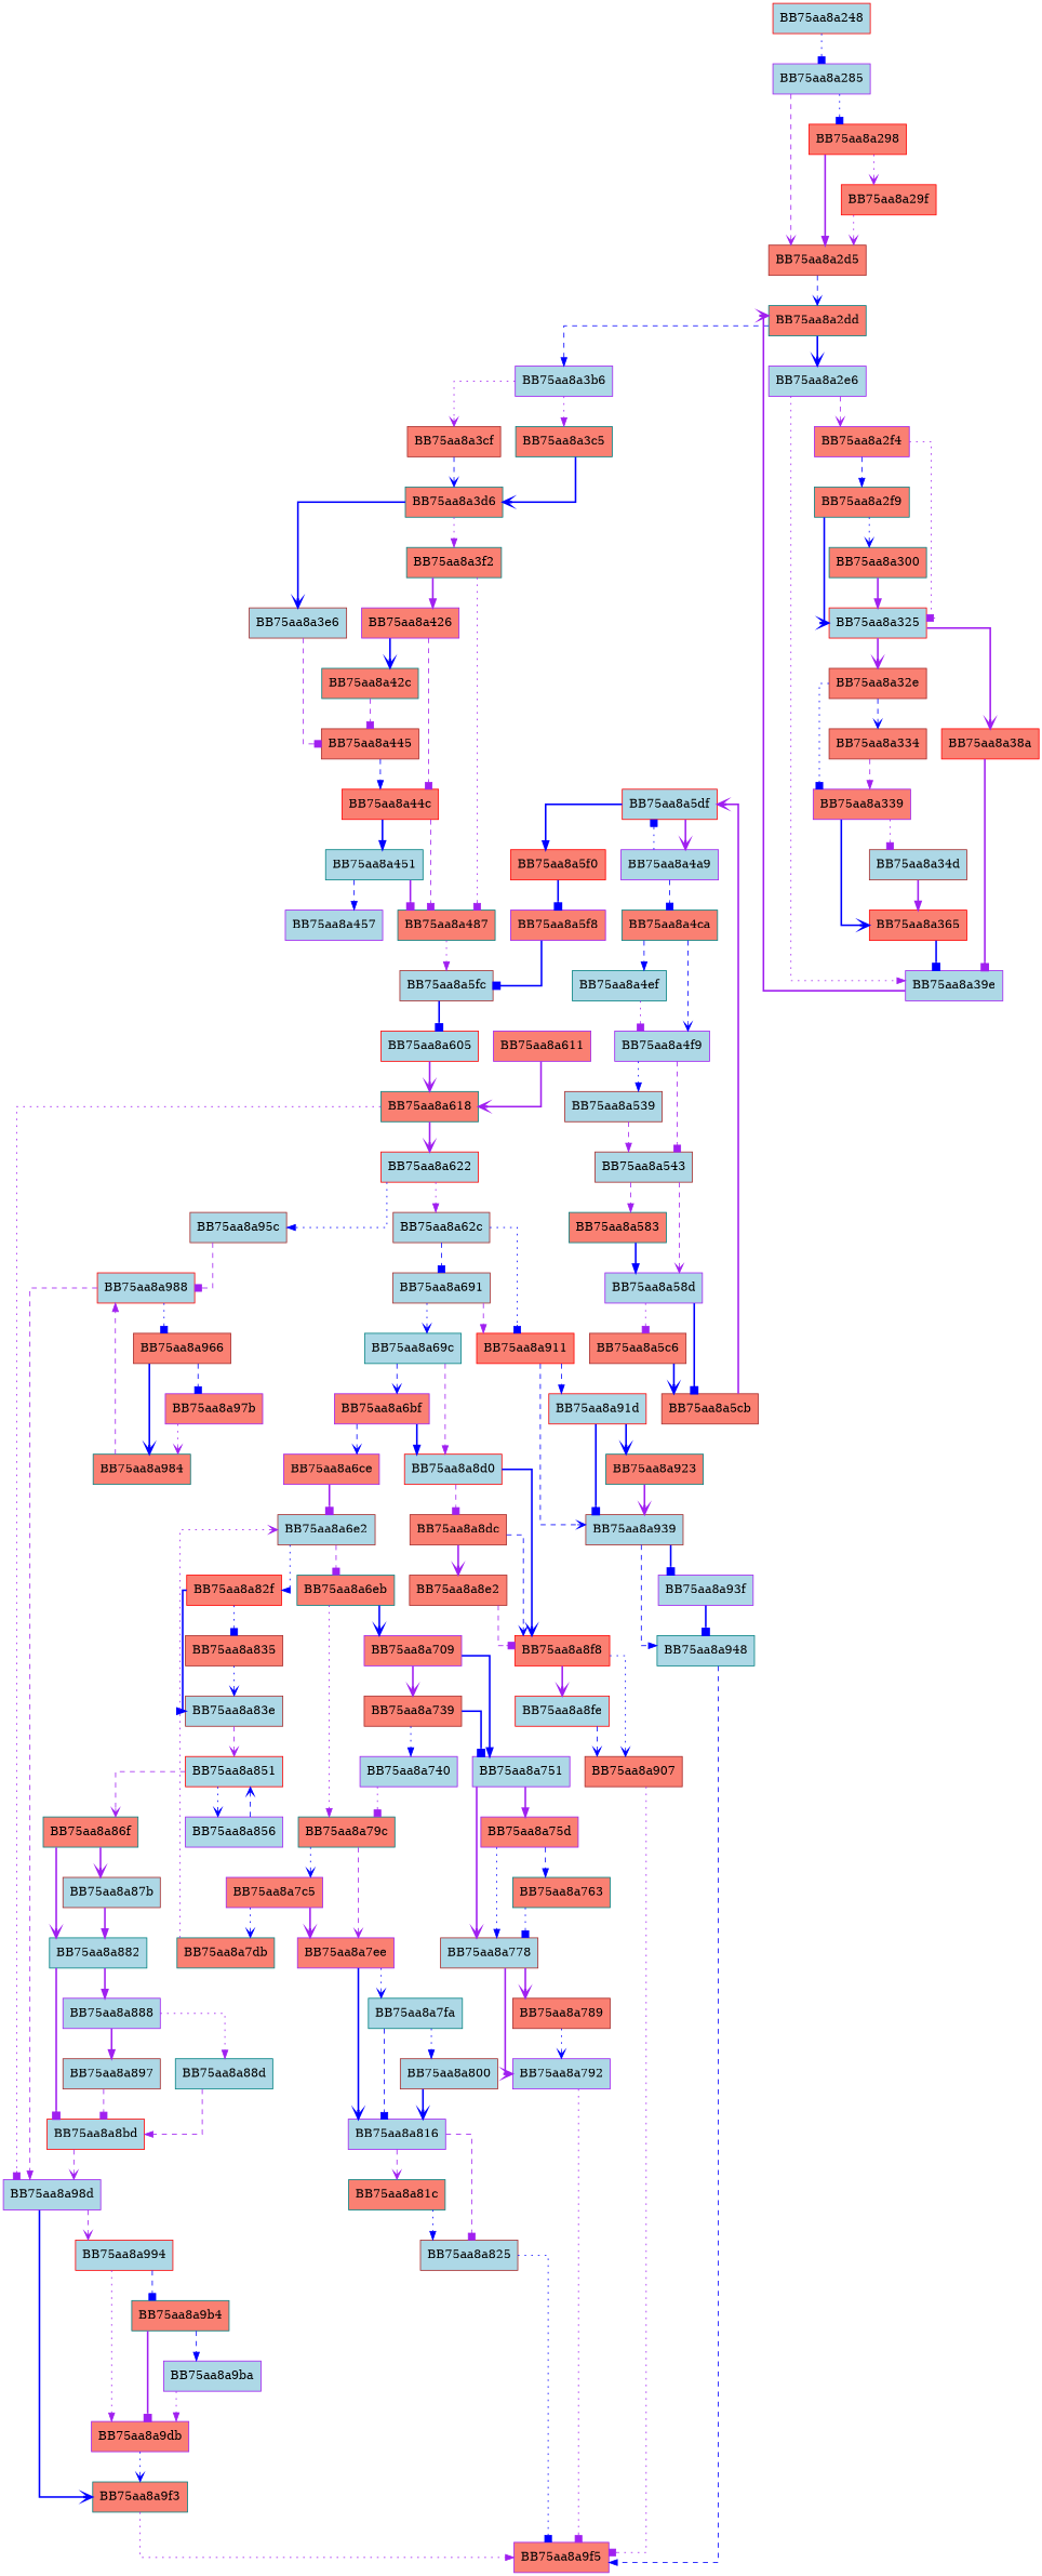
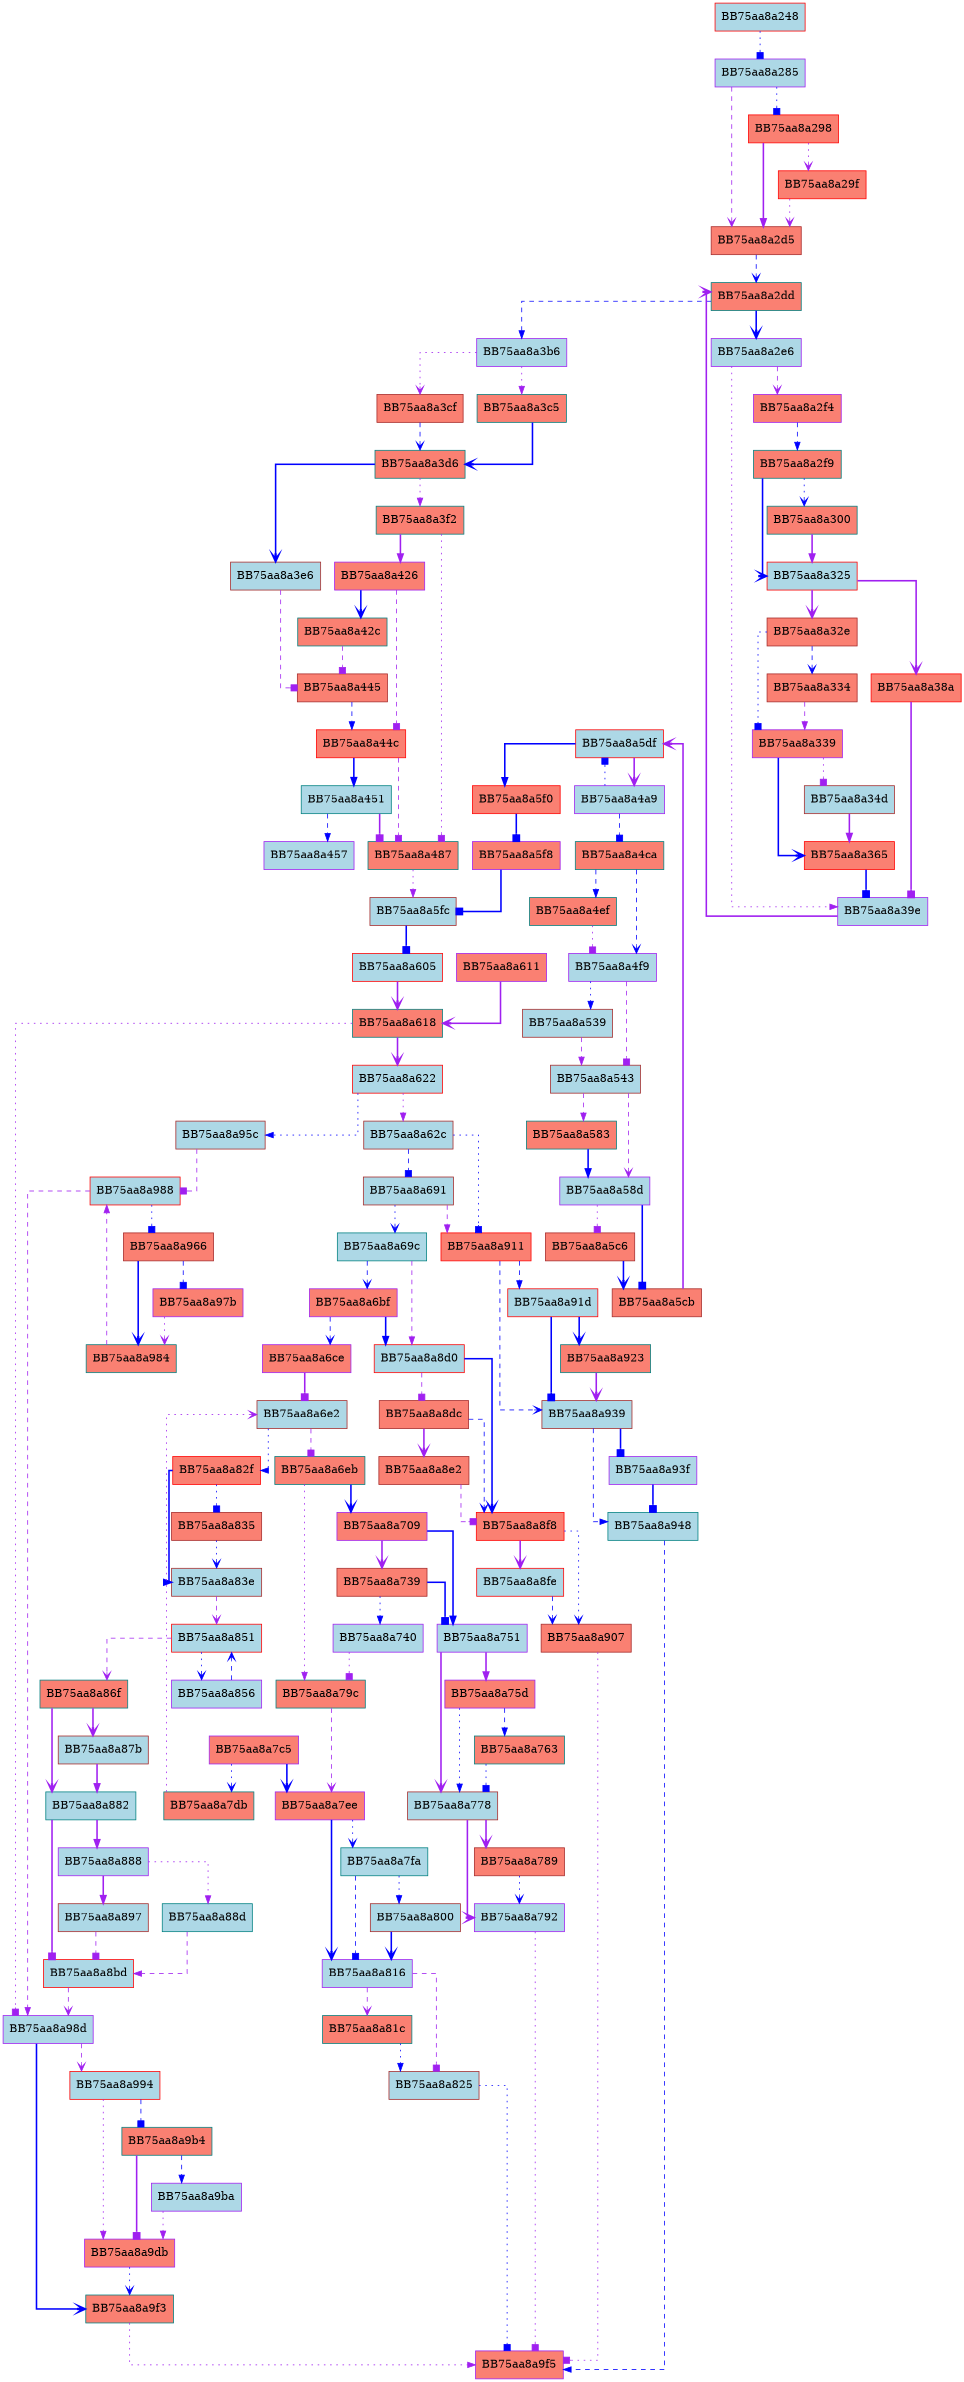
  digraph {
    splines=ortho
    node [color=purple fillcolor=salmon shape=box style=filled]
    edge [arrowhead=vee color=purple style=bold]
    BB75aa8a248 [color=red fillcolor=lightblue]
    BB75aa8a285 [fillcolor=lightblue]
    BB75aa8a618 [color=teal]
    BB75aa8a611
    BB75aa8a2d5 [color=brown]
    BB75aa8a298 [color=red]
    BB75aa8a98d [fillcolor=lightblue]
    BB75aa8a622 [color=red fillcolor=lightblue]
    BB75aa8a2dd [color=teal]
    BB75aa8a29f [color=red]
    BB75aa8a3b6 [fillcolor=lightblue]
    BB75aa8a2e6 [fillcolor=lightblue]
    BB75aa8a3cf [color=brown]
    BB75aa8a3c5 [color=teal]
    BB75aa8a39e [fillcolor=lightblue]
    BB75aa8a2f4
    BB75aa8a3d6 [color=teal]
    BB75aa8a325 [color=red fillcolor=lightblue]
    BB75aa8a2f9 [color=teal]
    BB75aa8a38a [color=red]
    BB75aa8a32e [color=brown]
    BB75aa8a300 [color=teal]
    BB75aa8a339
    BB75aa8a334 [color=brown]
    BB75aa8a365 [color=red]
    BB75aa8a34d [color=brown fillcolor=lightblue]
    BB75aa8a3f2 [color=teal]
    BB75aa8a3e6 [color=brown fillcolor=lightblue]
    BB75aa8a487 [color=teal]
    BB75aa8a426
    BB75aa8a445 [color=brown]
    BB75aa8a5fc [color=brown fillcolor=lightblue]
    BB75aa8a44c [color=red]
    BB75aa8a42c [color=teal]
    BB75aa8a451 [color=teal fillcolor=lightblue]
    BB75aa8a605 [color=red fillcolor=lightblue]
    BB75aa8a457 [fillcolor=lightblue]
    BB75aa8a5f8
    BB75aa8a4a9 [fillcolor=lightblue]
    BB75aa8a5df [color=red fillcolor=lightblue]
    BB75aa8a4ca [color=teal]
    BB75aa8a5f0 [color=red]
    BB75aa8a4f9 [fillcolor=lightblue]
-   BB75aa8a4ef [color=teal fillcolor=lightblue]
+   BB75aa8a4ef [color=teal]
    BB75aa8a543 [color=brown fillcolor=lightblue]
    BB75aa8a539 [color=brown fillcolor=lightblue]
    BB75aa8a58d [fillcolor=lightblue]
    BB75aa8a583 [color=teal]
    BB75aa8a5cb [color=brown]
    BB75aa8a5c6 [color=brown]
    BB75aa8a9f3 [color=teal]
    BB75aa8a994 [color=red fillcolor=lightblue]
    BB75aa8a95c [color=brown fillcolor=lightblue]
    BB75aa8a62c [color=brown fillcolor=lightblue]
    BB75aa8a9f5
    BB75aa8a9db
    BB75aa8a9b4 [color=teal]
    BB75aa8a988 [color=red fillcolor=lightblue]
    BB75aa8a911 [color=red]
    BB75aa8a691 [color=brown fillcolor=lightblue]
    BB75aa8a966 [color=brown]
    BB75aa8a939 [color=brown fillcolor=lightblue]
    BB75aa8a91d [color=red fillcolor=lightblue]
    BB75aa8a69c [color=teal fillcolor=lightblue]
    BB75aa8a948 [color=teal fillcolor=lightblue]
    BB75aa8a93f [fillcolor=lightblue]
    BB75aa8a923 [color=teal]
    BB75aa8a8d0 [color=red fillcolor=lightblue]
    BB75aa8a6bf
    BB75aa8a8f8 [color=red]
    BB75aa8a8dc [color=brown]
    BB75aa8a6ce
    BB75aa8a907 [color=brown]
    BB75aa8a8fe [color=red fillcolor=lightblue]
    BB75aa8a8e2 [color=brown]
    BB75aa8a6e2 [color=brown fillcolor=lightblue]
    BB75aa8a82f [color=red]
    BB75aa8a6eb [color=teal]
    BB75aa8a83e [color=brown fillcolor=lightblue]
    BB75aa8a835 [color=brown]
    BB75aa8a79c [color=teal]
    BB75aa8a709
    BB75aa8a851 [color=red fillcolor=lightblue]
    BB75aa8a7ee
    BB75aa8a7c5
    BB75aa8a751 [fillcolor=lightblue]
    BB75aa8a739 [color=brown]
    BB75aa8a816 [fillcolor=lightblue]
    BB75aa8a7fa [color=teal fillcolor=lightblue]
    BB75aa8a7db [color=teal]
    BB75aa8a778 [color=brown fillcolor=lightblue]
    BB75aa8a75d
    BB75aa8a740 [fillcolor=lightblue]
    BB75aa8a792 [fillcolor=lightblue]
    BB75aa8a789 [color=brown]
    BB75aa8a763 [color=teal]
    BB75aa8a825 [color=brown fillcolor=lightblue]
    BB75aa8a81c [color=teal]
    BB75aa8a800 [color=brown fillcolor=lightblue]
    BB75aa8a86f [color=teal]
    BB75aa8a856 [fillcolor=lightblue]
    BB75aa8a882 [color=teal fillcolor=lightblue]
    BB75aa8a87b [color=brown fillcolor=lightblue]
    BB75aa8a8bd [color=red fillcolor=lightblue]
    BB75aa8a888 [fillcolor=lightblue]
    BB75aa8a897 [color=brown fillcolor=lightblue]
    BB75aa8a88d [color=teal fillcolor=lightblue]
    BB75aa8a984 [color=teal]
    BB75aa8a97b
    BB75aa8a9ba [fillcolor=lightblue]
    BB75aa8a248 -> BB75aa8a285 [arrowhead=box color=blue style=dotted]
    BB75aa8a285 -> BB75aa8a2d5 [style=dashed]
    BB75aa8a285 -> BB75aa8a298 [arrowhead=box color=blue style=dotted]
    BB75aa8a618 -> BB75aa8a98d [arrowhead=box style=dotted]
    BB75aa8a618 -> BB75aa8a622
    BB75aa8a611 -> BB75aa8a618
    BB75aa8a2d5 -> BB75aa8a2dd [color=blue style=dashed]
    BB75aa8a298 -> BB75aa8a2d5 [arrowhead=normal]
    BB75aa8a298 -> BB75aa8a29f [style=dotted]
    BB75aa8a98d -> BB75aa8a9f3 [color=blue]
    BB75aa8a98d -> BB75aa8a994 [style=dashed]
    BB75aa8a622 -> BB75aa8a95c [arrowhead=normal color=blue style=dotted]
    BB75aa8a622 -> BB75aa8a62c [arrowhead=normal style=dotted]
    BB75aa8a2dd -> BB75aa8a3b6 [arrowhead=normal color=blue style=dashed]
    BB75aa8a2dd -> BB75aa8a2e6 [color=blue]
    BB75aa8a29f -> BB75aa8a2d5 [style=dotted]
    BB75aa8a3b6 -> BB75aa8a3cf [style=dotted]
    BB75aa8a3b6 -> BB75aa8a3c5 [arrowhead=normal style=dotted]
    BB75aa8a2e6 -> BB75aa8a39e [arrowhead=normal style=dotted]
    BB75aa8a2e6 -> BB75aa8a2f4 [style=dashed]
    BB75aa8a3cf -> BB75aa8a3d6 [color=blue style=dashed]
    BB75aa8a3c5 -> BB75aa8a3d6 [color=blue]
    BB75aa8a39e -> BB75aa8a2dd
-   BB75aa8a2f4 -> BB75aa8a325 [arrowhead=box style=dotted]
    BB75aa8a2f4 -> BB75aa8a2f9 [arrowhead=normal color=blue style=dashed]
    BB75aa8a3d6 -> BB75aa8a3f2 [arrowhead=normal style=dotted]
    BB75aa8a3d6 -> BB75aa8a3e6 [color=blue]
    BB75aa8a325 -> BB75aa8a38a
    BB75aa8a325 -> BB75aa8a32e
    BB75aa8a2f9 -> BB75aa8a325 [color=blue]
    BB75aa8a2f9 -> BB75aa8a300 [color=blue style=dotted]
    BB75aa8a38a -> BB75aa8a39e [arrowhead=box]
    BB75aa8a32e -> BB75aa8a339 [arrowhead=box color=blue style=dotted]
    BB75aa8a32e -> BB75aa8a334 [color=blue style=dashed]
    BB75aa8a300 -> BB75aa8a325 [arrowhead=normal]
    BB75aa8a339 -> BB75aa8a365 [color=blue]
    BB75aa8a339 -> BB75aa8a34d [arrowhead=box style=dotted]
    BB75aa8a334 -> BB75aa8a339 [arrowhead=normal style=dashed]
    BB75aa8a365 -> BB75aa8a39e [arrowhead=box color=blue]
    BB75aa8a34d -> BB75aa8a365 [arrowhead=normal]
    BB75aa8a3f2 -> BB75aa8a487 [arrowhead=box style=dotted]
    BB75aa8a3f2 -> BB75aa8a426 [arrowhead=normal]
    BB75aa8a3e6 -> BB75aa8a445 [arrowhead=box style=dashed]
    BB75aa8a487 -> BB75aa8a5fc [arrowhead=normal style=dotted]
    BB75aa8a426 -> BB75aa8a44c [arrowhead=box style=dashed]
    BB75aa8a426 -> BB75aa8a42c [color=blue]
    BB75aa8a445 -> BB75aa8a44c [arrowhead=normal color=blue style=dashed]
    BB75aa8a5fc -> BB75aa8a605 [arrowhead=box color=blue]
    BB75aa8a44c -> BB75aa8a487 [arrowhead=box style=dashed]
    BB75aa8a44c -> BB75aa8a451 [arrowhead=normal color=blue]
    BB75aa8a42c -> BB75aa8a445 [arrowhead=box style=dashed]
    BB75aa8a451 -> BB75aa8a487 [arrowhead=box]
    BB75aa8a451 -> BB75aa8a457 [arrowhead=normal color=blue style=dashed]
    BB75aa8a605 -> BB75aa8a618
    BB75aa8a5f8 -> BB75aa8a5fc [arrowhead=box color=blue]
    BB75aa8a4a9 -> BB75aa8a5df [arrowhead=box color=blue style=dotted]
    BB75aa8a4a9 -> BB75aa8a4ca [arrowhead=box color=blue style=dashed]
    BB75aa8a5df -> BB75aa8a4a9
    BB75aa8a5df -> BB75aa8a5f0 [arrowhead=normal color=blue]
    BB75aa8a4ca -> BB75aa8a4f9 [color=blue style=dashed]
    BB75aa8a4ca -> BB75aa8a4ef [arrowhead=normal color=blue style=dashed]
    BB75aa8a5f0 -> BB75aa8a5f8 [arrowhead=box color=blue]
    BB75aa8a4f9 -> BB75aa8a543 [arrowhead=box style=dashed]
    BB75aa8a4f9 -> BB75aa8a539 [arrowhead=normal color=blue style=dotted]
    BB75aa8a4ef -> BB75aa8a4f9 [arrowhead=box style=dotted]
    BB75aa8a543 -> BB75aa8a58d [style=dashed]
    BB75aa8a543 -> BB75aa8a583 [arrowhead=normal style=dashed]
    BB75aa8a539 -> BB75aa8a543 [arrowhead=normal style=dashed]
    BB75aa8a58d -> BB75aa8a5cb [arrowhead=box color=blue]
    BB75aa8a58d -> BB75aa8a5c6 [arrowhead=box style=dotted]
    BB75aa8a583 -> BB75aa8a58d [arrowhead=normal color=blue]
    BB75aa8a5cb -> BB75aa8a5df
    BB75aa8a5c6 -> BB75aa8a5cb [color=blue]
    BB75aa8a9f3 -> BB75aa8a9f5 [arrowhead=normal style=dotted]
    BB75aa8a994 -> BB75aa8a9db [arrowhead=normal style=dotted]
    BB75aa8a994 -> BB75aa8a9b4 [arrowhead=box color=blue style=dashed]
    BB75aa8a95c -> BB75aa8a988 [arrowhead=box style=dashed]
    BB75aa8a62c -> BB75aa8a911 [arrowhead=box color=blue style=dotted]
    BB75aa8a62c -> BB75aa8a691 [arrowhead=box color=blue style=dashed]
    BB75aa8a9db -> BB75aa8a9f3 [color=blue style=dotted]
    BB75aa8a9b4 -> BB75aa8a9db [arrowhead=box]
    BB75aa8a9b4 -> BB75aa8a9ba [arrowhead=normal color=blue style=dashed]
    BB75aa8a988 -> BB75aa8a98d [arrowhead=normal style=dashed]
    BB75aa8a988 -> BB75aa8a966 [arrowhead=box color=blue style=dotted]
    BB75aa8a911 -> BB75aa8a939 [color=blue style=dashed]
    BB75aa8a911 -> BB75aa8a91d [arrowhead=normal color=blue style=dashed]
    BB75aa8a691 -> BB75aa8a911 [arrowhead=normal style=dashed]
    BB75aa8a691 -> BB75aa8a69c [color=blue style=dotted]
    BB75aa8a966 -> BB75aa8a984 [color=blue]
    BB75aa8a966 -> BB75aa8a97b [arrowhead=box color=blue style=dashed]
    BB75aa8a939 -> BB75aa8a948 [arrowhead=normal color=blue style=dashed]
    BB75aa8a939 -> BB75aa8a93f [arrowhead=box color=blue]
    BB75aa8a91d -> BB75aa8a939 [arrowhead=box color=blue]
    BB75aa8a91d -> BB75aa8a923 [color=blue]
    BB75aa8a69c -> BB75aa8a8d0 [arrowhead=normal style=dashed]
    BB75aa8a69c -> BB75aa8a6bf [color=blue style=dashed]
    BB75aa8a948 -> BB75aa8a9f5 [arrowhead=normal color=blue style=dashed]
    BB75aa8a93f -> BB75aa8a948 [arrowhead=box color=blue]
    BB75aa8a923 -> BB75aa8a939
    BB75aa8a8d0 -> BB75aa8a8f8 [color=blue]
    BB75aa8a8d0 -> BB75aa8a8dc [arrowhead=box style=dashed]
    BB75aa8a6bf -> BB75aa8a8d0 [arrowhead=normal color=blue]
    BB75aa8a6bf -> BB75aa8a6ce [color=blue style=dashed]
    BB75aa8a8f8 -> BB75aa8a907 [color=blue style=dotted]
    BB75aa8a8f8 -> BB75aa8a8fe
    BB75aa8a8dc -> BB75aa8a8f8 [color=blue style=dashed]
    BB75aa8a8dc -> BB75aa8a8e2
    BB75aa8a6ce -> BB75aa8a6e2 [arrowhead=box]
    BB75aa8a907 -> BB75aa8a9f5 [arrowhead=box style=dotted]
    BB75aa8a8fe -> BB75aa8a907 [color=blue style=dashed]
    BB75aa8a8e2 -> BB75aa8a8f8 [arrowhead=box style=dashed]
    BB75aa8a6e2 -> BB75aa8a82f [arrowhead=normal color=blue style=dotted]
    BB75aa8a6e2 -> BB75aa8a6eb [arrowhead=box style=dashed]
    BB75aa8a82f -> BB75aa8a83e [arrowhead=normal color=blue]
    BB75aa8a82f -> BB75aa8a835 [arrowhead=box color=blue style=dotted]
    BB75aa8a6eb -> BB75aa8a79c [arrowhead=normal style=dotted]
    BB75aa8a6eb -> BB75aa8a709 [color=blue]
    BB75aa8a83e -> BB75aa8a851 [style=dashed]
    BB75aa8a835 -> BB75aa8a83e [color=blue style=dotted]
    BB75aa8a79c -> BB75aa8a7ee [style=dashed]
-   BB75aa8a79c -> BB75aa8a7c5 [color=blue style=dotted]
    BB75aa8a709 -> BB75aa8a751 [arrowhead=normal color=blue]
    BB75aa8a709 -> BB75aa8a739
    BB75aa8a851 -> BB75aa8a86f [style=dashed]
    BB75aa8a851 -> BB75aa8a856 [color=blue style=dotted]
    BB75aa8a7ee -> BB75aa8a816 [color=blue]
    BB75aa8a7ee -> BB75aa8a7fa [color=blue style=dotted]
-   BB75aa8a7c5 -> BB75aa8a7ee
+   BB75aa8a7c5 -> BB75aa8a7ee [color=blue]
    BB75aa8a7c5 -> BB75aa8a7db [color=blue style=dotted]
    BB75aa8a751 -> BB75aa8a778
    BB75aa8a751 -> BB75aa8a75d [arrowhead=normal]
    BB75aa8a739 -> BB75aa8a751 [arrowhead=box color=blue]
    BB75aa8a739 -> BB75aa8a740 [arrowhead=normal color=blue style=dotted]
    BB75aa8a816 -> BB75aa8a825 [arrowhead=box style=dashed]
    BB75aa8a816 -> BB75aa8a81c [style=dashed]
    BB75aa8a7fa -> BB75aa8a816 [arrowhead=box color=blue style=dashed]
    BB75aa8a7fa -> BB75aa8a800 [arrowhead=normal color=blue style=dotted]
    BB75aa8a7db -> BB75aa8a6e2 [style=dotted]
    BB75aa8a778 -> BB75aa8a792
    BB75aa8a778 -> BB75aa8a789
    BB75aa8a75d -> BB75aa8a778 [arrowhead=normal color=blue style=dotted]
    BB75aa8a75d -> BB75aa8a763 [arrowhead=normal color=blue style=dashed]
    BB75aa8a740 -> BB75aa8a79c [arrowhead=box style=dotted]
    BB75aa8a792 -> BB75aa8a9f5 [arrowhead=box style=dotted]
    BB75aa8a789 -> BB75aa8a792 [color=blue style=dotted]
    BB75aa8a763 -> BB75aa8a778 [arrowhead=box color=blue style=dotted]
    BB75aa8a825 -> BB75aa8a9f5 [arrowhead=box color=blue style=dotted]
    BB75aa8a81c -> BB75aa8a825 [arrowhead=normal color=blue style=dotted]
    BB75aa8a800 -> BB75aa8a816 [color=blue]
    BB75aa8a86f -> BB75aa8a882
    BB75aa8a86f -> BB75aa8a87b
    BB75aa8a856 -> BB75aa8a851 [color=blue style=dashed]
    BB75aa8a882 -> BB75aa8a8bd [arrowhead=box]
    BB75aa8a882 -> BB75aa8a888 [arrowhead=normal]
    BB75aa8a87b -> BB75aa8a882 [arrowhead=normal]
    BB75aa8a8bd -> BB75aa8a98d [style=dashed]
    BB75aa8a888 -> BB75aa8a897 [arrowhead=normal]
    BB75aa8a888 -> BB75aa8a88d [arrowhead=normal style=dotted]
    BB75aa8a897 -> BB75aa8a8bd [arrowhead=box style=dashed]
    BB75aa8a88d -> BB75aa8a8bd [arrowhead=normal style=dashed]
    BB75aa8a984 -> BB75aa8a988 [arrowhead=normal style=dashed]
    BB75aa8a97b -> BB75aa8a984 [style=dotted]
    BB75aa8a9ba -> BB75aa8a9db [arrowhead=normal style=dotted]
  }
